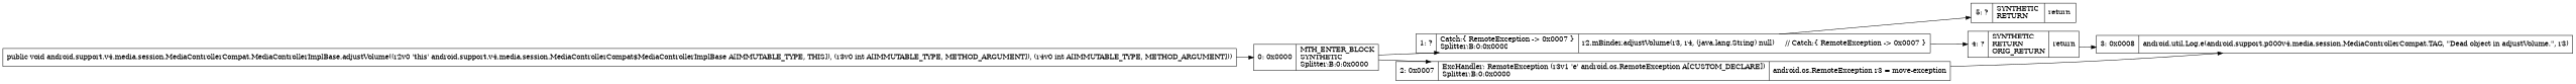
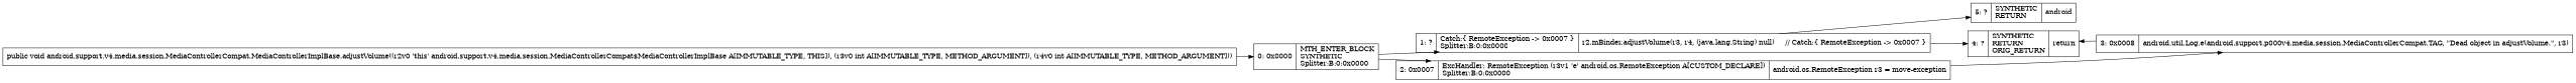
  digraph {
    rankdir=LR
    node [shape=record]
    n1 [label="{0\:\ 0x0000|MTH_ENTER_BLOCK\lSYNTHETIC\lSplitter:B:0:0x0000\l}"]
    n2 [label="{1\:\ ?|Catch:\{ RemoteException \-\> 0x0007 \}\lSplitter:B:0:0x0000\l|r2.mBinder.adjustVolume(r3, r4, (java.lang.String) null)     \/\/ Catch:\{ RemoteException \-\> 0x0007 \}\l}"]
    n3 [label="{2\:\ 0x0007|ExcHandler: RemoteException (r3v1 'e' android.os.RemoteException A[CUSTOM_DECLARE])\lSplitter:B:0:0x0000\l|android.os.RemoteException r3 = move\-exception\l}"]
-   n4 [label="{5\:\ ?|SYNTHETIC\lRETURN\l|return\l}"]
+   n4 [label="{5\:\ ?|SYNTHETIC\lRETURN\l|android\l}"]
    n5 [label="{4\:\ ?|SYNTHETIC\lRETURN\lORIG_RETURN\l|return\l}"]
    n6 [label="{3\:\ 0x0008|android.util.Log.e(android.support.p000v4.media.session.MediaControllerCompat.TAG, \"Dead object in adjustVolume.\", r3)\l}"]
    n7 [label="{public void android.support.v4.media.session.MediaControllerCompat.MediaControllerImplBase.adjustVolume((r2v0 'this' android.support.v4.media.session.MediaControllerCompat$MediaControllerImplBase A[IMMUTABLE_TYPE, THIS]), (r3v0 int A[IMMUTABLE_TYPE, METHOD_ARGUMENT]), (r4v0 int A[IMMUTABLE_TYPE, METHOD_ARGUMENT])) }"]
    n1 -> n2
    n1 -> n3
    n2 -> n4
    n2 -> n5
    n3 -> n6
-   n5 -> n6
+   n6 -> n5
    n7 -> n1
  }
